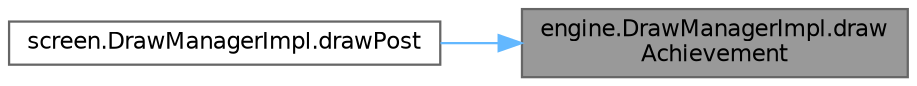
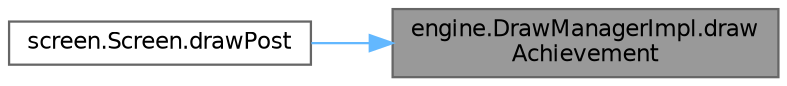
  digraph {
    rankdir=RL
    node [fontname=Helvetica fontsize=10 shape=box style=filled]
    n1 [color=gray40 fillcolor=grey60 fontcolor=black height=0.2 label="engine.DrawManagerImpl.draw\lAchievement" width=0.4]
-   n2 [color=grey40 fillcolor=white height=0.2 label="screen.DrawManagerImpl.drawPost" width=0.4]
+   n2 [color=grey40 fillcolor=white height=0.2 label="screen.Screen.drawPost" width=0.4]
    n1 -> n2 [color=steelblue1 dir=back fontname=Helvetica fontsize=10 labelfontname=Helvetica labelfontsize=10 style=solid]
  }
